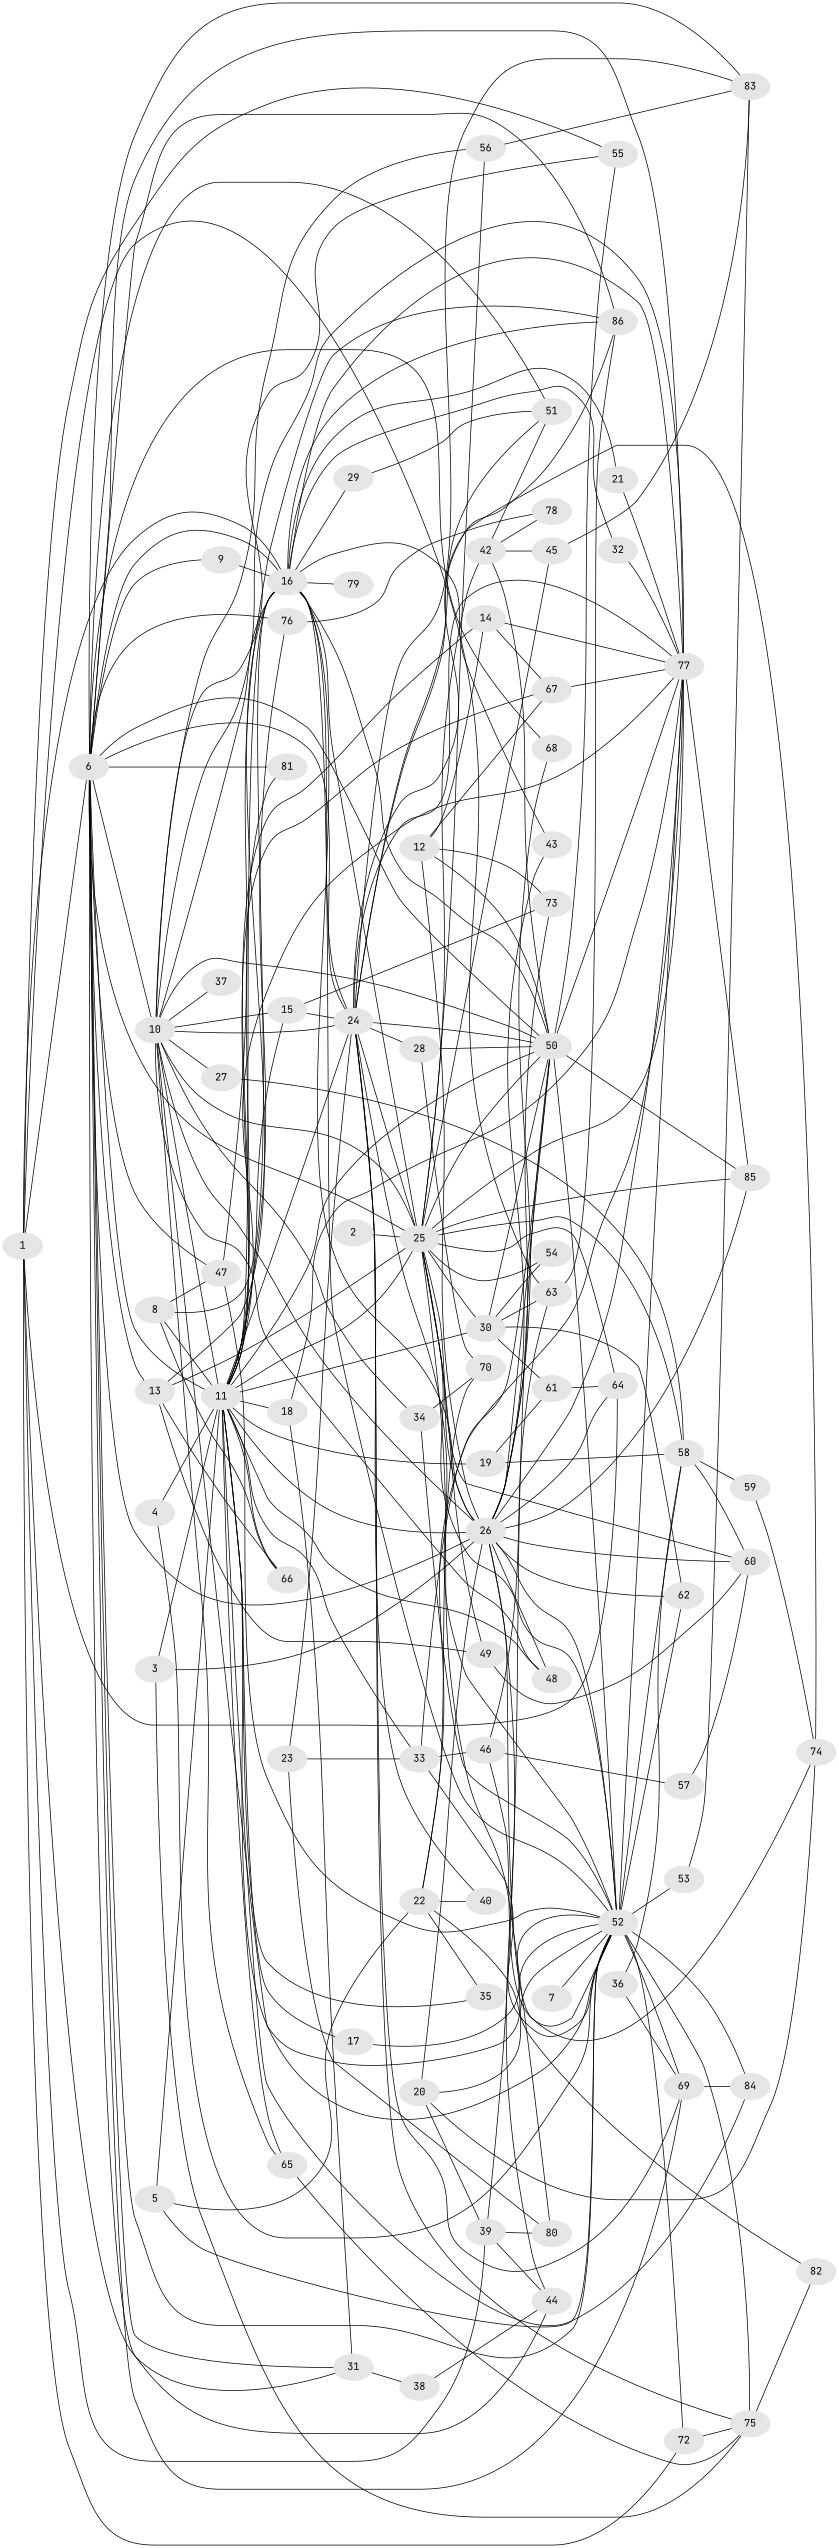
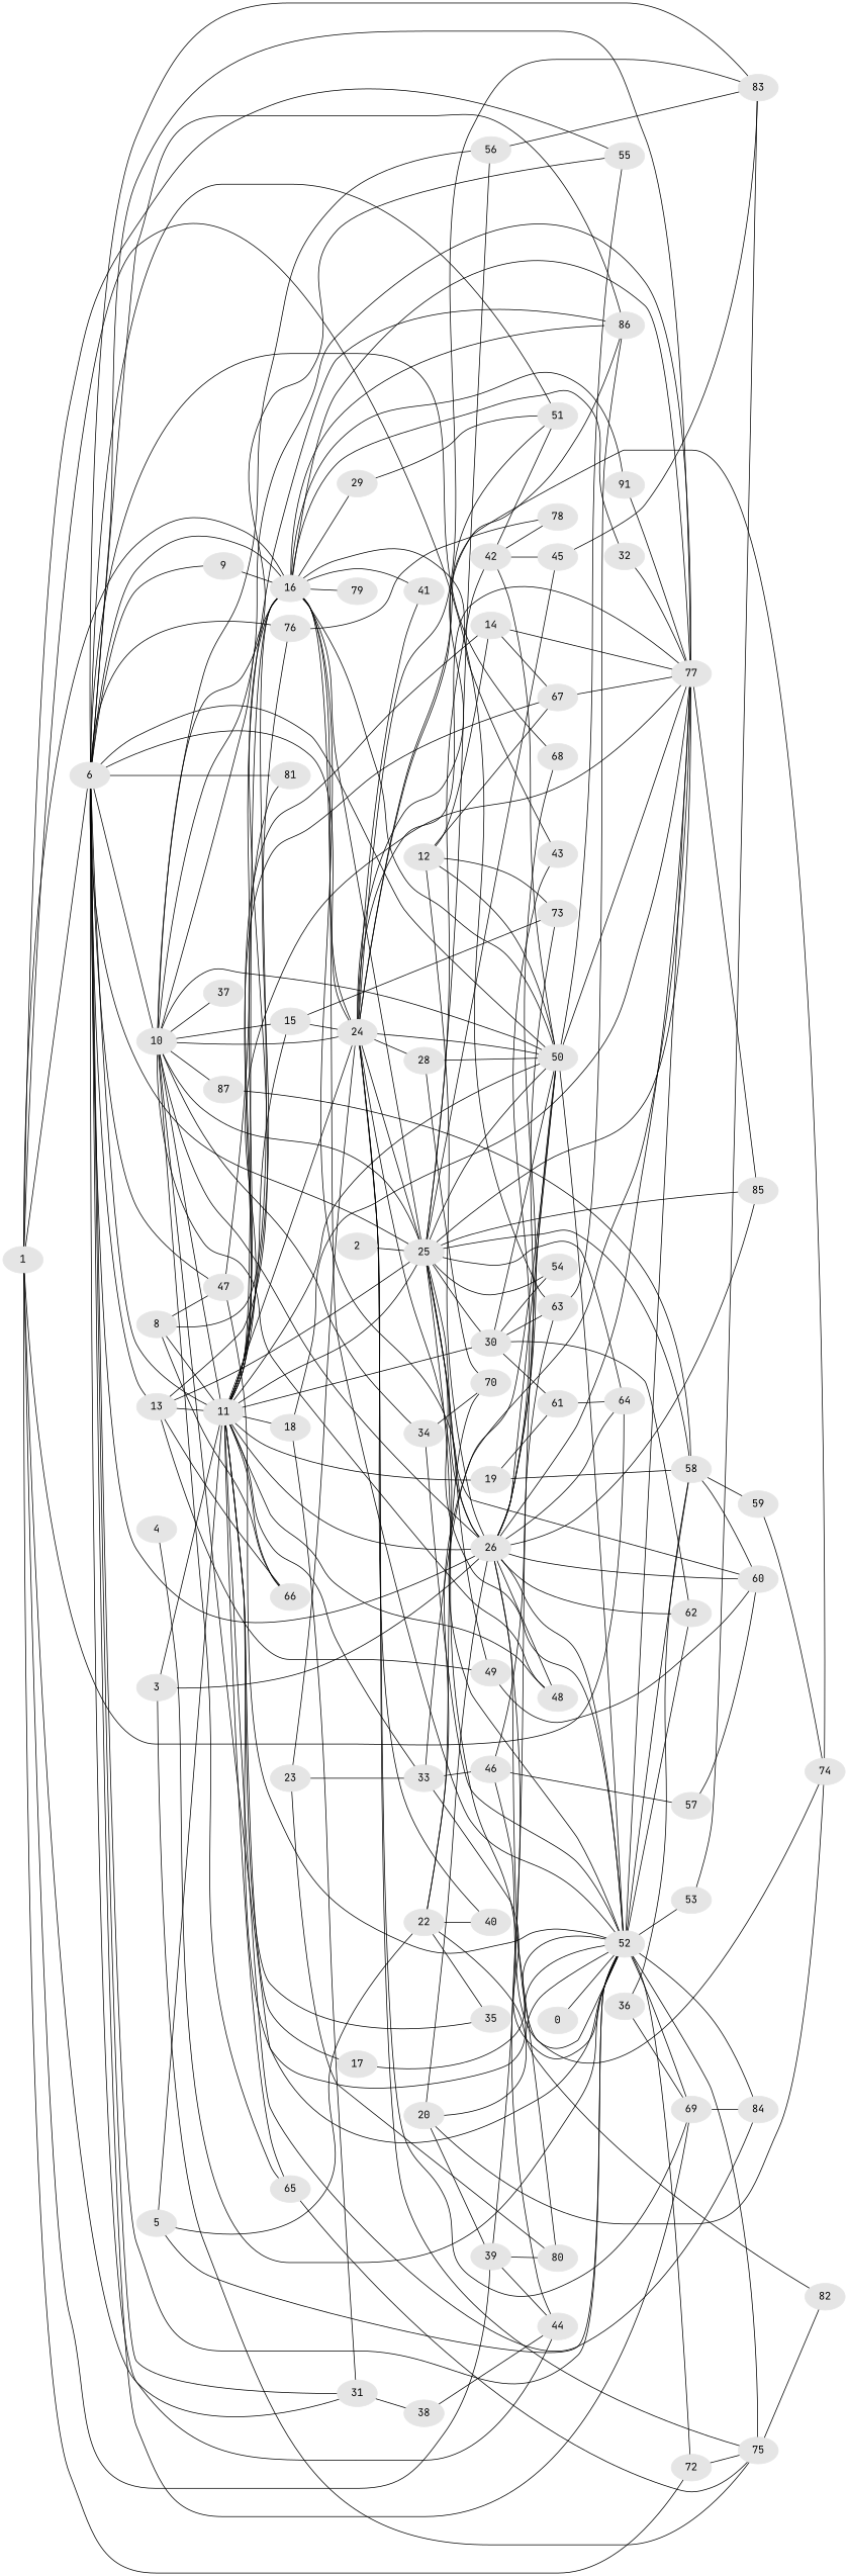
  graph {
    fontname="JetBrains Mono"
    rankdir=LR
    node [color=gray90 fontname="JetBrains Mono" style=filled]
    edge [fontname="JetBrains Mono" weight=1.0]
    1
    6
    16
    31
    39
    55
    63
    64
    72
    10
    25
    11
    26
    52
    9
    13
    24
    44
    47
    50
    51
    68
    69
    76
    77
    81
    83
    86
-   21
+   21 [label=91]
    29
    32
+   41
    43
    79
    38
    80
    75
    2
-   27
+   27 [label=87]
    34
    37
    48
    56
    65
    30
    49
    58
    42
    45
    54
    60
    85
    3
    66
    14
    15
    17
    18
    19
    33
    35
    67
    84
    73
    74
    62
    82
    4
    53
    5
    22
    40
    70
    28
    78
-   7
+   7 [label=0]
    8
    61
    46
    12
    59
    20
    23
    57
    36
    1 -- 6
    1 -- 16
    1 -- 31
    1 -- 39
    1 -- 55
    1 -- 63
    1 -- 64
    1 -- 72
    6 -- 16
    6 -- 31
    6 -- 10 [weight=2.0]
    6 -- 25
    6 -- 11 [weight=2.0]
    6 -- 26
    6 -- 52
    6 -- 9
    6 -- 13
    6 -- 24
    6 -- 44
    6 -- 47
    6 -- 50
    6 -- 51
    6 -- 68
    6 -- 69
    6 -- 76
    6 -- 77 [weight=3.0]
    6 -- 81 [weight=2.0]
    6 -- 83
    6 -- 86
    16 -- 25
    16 -- 26
    16 -- 52
    16 -- 24
    16 -- 50
    16 -- 77
    16 -- 86
    16 -- 21
    16 -- 29
    16 -- 32
+   16 -- 41
    16 -- 43
    16 -- 79
    31 -- 38
    39 -- 44
    39 -- 50
    39 -- 80
    63 -- 86
    72 -- 75
    10 -- 16
    10 -- 55
    10 -- 25
    10 -- 11
    10 -- 26
    10 -- 52
    10 -- 24
    10 -- 50
    10 -- 77
    10 -- 27
    10 -- 34
    10 -- 37
    10 -- 48
    10 -- 56
    10 -- 65
    25 -- 64
    25 -- 26
    25 -- 52
    25 -- 50
    25 -- 77
    25 -- 80
    25 -- 56
    25 -- 30
    25 -- 49
    25 -- 58
    25 -- 42
    25 -- 45
    25 -- 54
    25 -- 60
    25 -- 85
    11 -- 16 [weight=2.0]
    11 -- 25 [weight=2.0]
    11 -- 26
    11 -- 52
    11 -- 24 [weight=2.0]
    11 -- 50
    11 -- 76
    11 -- 77
    11 -- 81
    11 -- 48
    11 -- 65
    11 -- 30
    11 -- 66
    11 -- 14
    11 -- 15
    11 -- 17
    11 -- 18
    11 -- 19
    11 -- 33
    11 -- 35
    11 -- 67
    11 -- 84
    26 -- 64
    26 -- 52
    26 -- 44
    26 -- 50 [weight=2.0]
    26 -- 68
    26 -- 77
    26 -- 43
    26 -- 48
    26 -- 60
    26 -- 85
    26 -- 73
    26 -- 74
    26 -- 62
    52 -- 72
    52 -- 69
    52 -- 77
    52 -- 75
    52 -- 58
    52 -- 84
    52 -- 62
    52 -- 53
    9 -- 16
    13 -- 16
    13 -- 25
    13 -- 49
    13 -- 66
    24 -- 25
    24 -- 52
    24 -- 50 [weight=2.0]
    24 -- 51
    24 -- 69
    24 -- 77
    24 -- 83
    24 -- 86
+   24 -- 41 [weight=2.0]
    24 -- 75
    24 -- 74
    24 -- 40
    24 -- 28
    47 -- 52
    47 -- 86
    50 -- 55
    50 -- 52 [weight=3.0]
    50 -- 77
-   50 -- 85
    69 -- 84
    76 -- 78
    77 -- 85
    21 -- 77
    29 -- 51
    32 -- 77
    38 -- 44
    75 -- 82
    2 -- 25
    27 -- 58
    34 -- 52
    34 -- 70
    56 -- 83
    65 -- 75
    30 -- 63
    30 -- 50
    30 -- 54
    30 -- 62
    30 -- 61
    49 -- 60
    58 -- 60
    58 -- 59
    42 -- 50
    42 -- 51
    42 -- 45
    42 -- 78
    45 -- 83
    3 -- 11
    3 -- 26
    3 -- 75
    14 -- 77
    14 -- 67
    15 -- 10
    15 -- 24
    15 -- 73
    17 -- 52
    18 -- 31
    18 -- 77
    19 -- 58
    19 -- 61
    33 -- 52
    33 -- 77
    33 -- 46
    67 -- 77
-   4 -- 11
+   13 -- 11
    4 -- 52
    53 -- 83
    5 -- 11
    5 -- 52
    5 -- 22
    22 -- 50 [weight=2.0]
    22 -- 35
    22 -- 82
    22 -- 40
    22 -- 70
    28 -- 50
    28 -- 70
    7 -- 52
    8 -- 16
    8 -- 11
    8 -- 47
    8 -- 66
    61 -- 64
    46 -- 63
    46 -- 52
    46 -- 57
    12 -- 26
    12 -- 50
    12 -- 14
    12 -- 67
    12 -- 73
    59 -- 74
    20 -- 39
    20 -- 26
    20 -- 52 [weight=2.0]
    20 -- 74
    23 -- 24
    23 -- 80
    23 -- 33
    57 -- 60
    36 -- 69
    36 -- 58
  }
